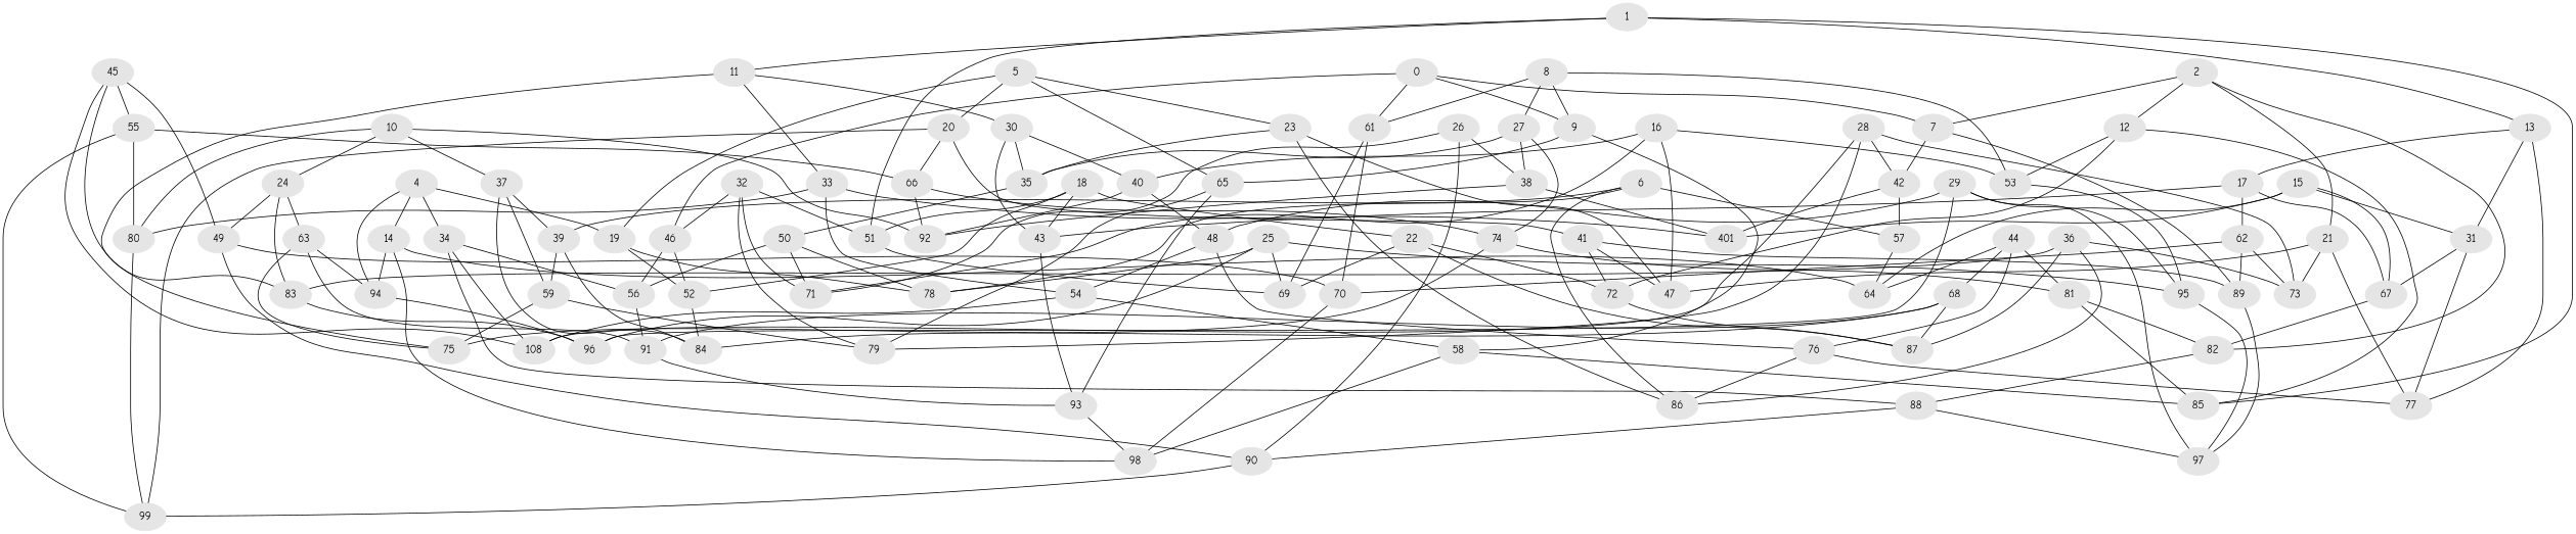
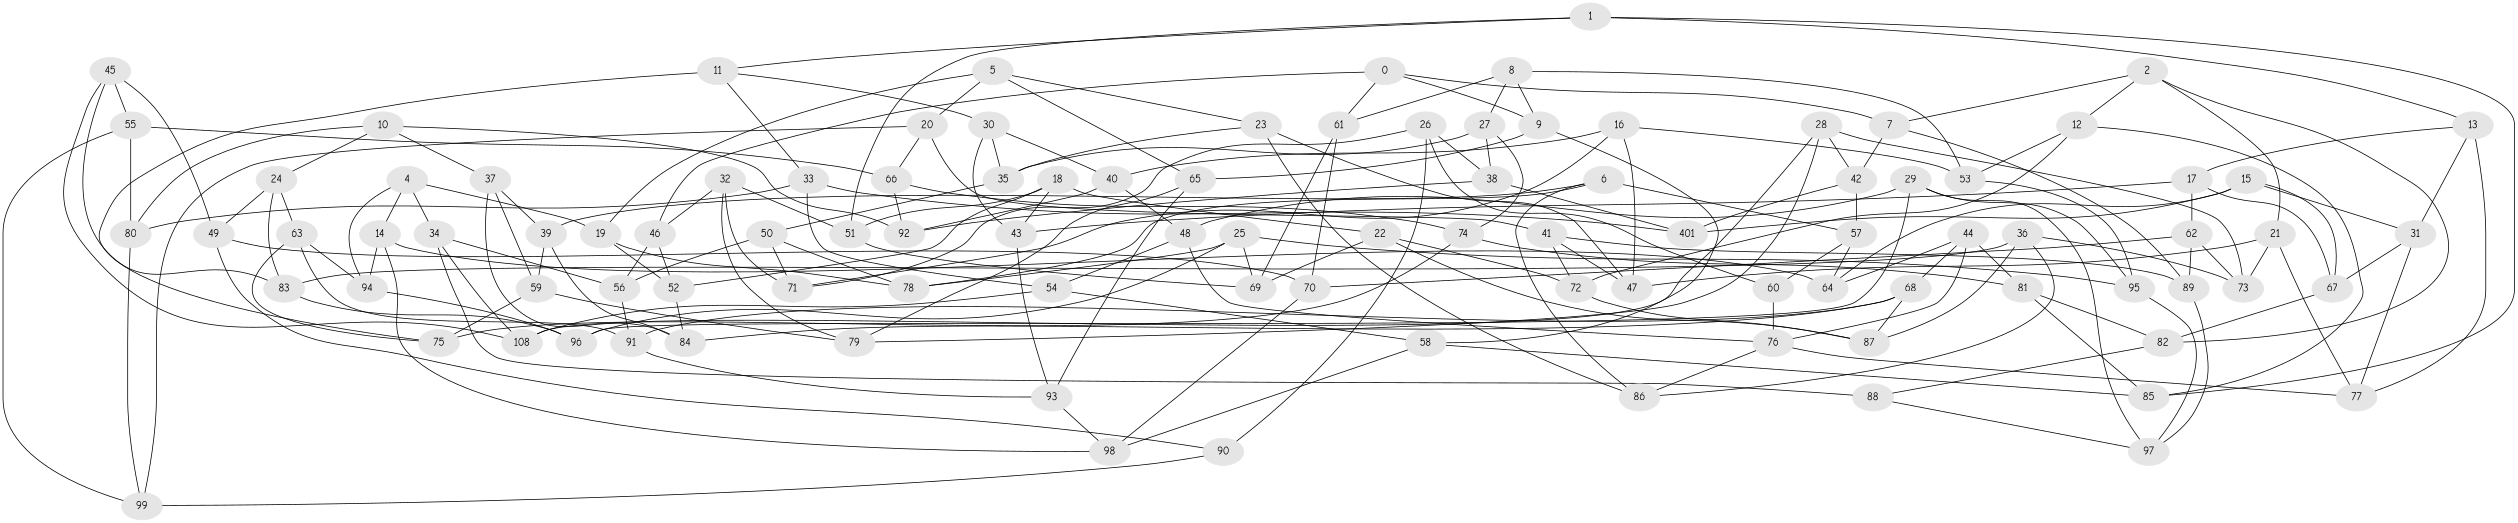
  graph {
    fontname="Comic Neue"
    node [color=gray90 fontname="Comic Neue" style=filled]
    edge [fontname="Comic Neue"]
    1
    11
    13
    51
    85
    30
    33
    75
    17
    31
    77
    69
    2
    7
    12
    21
    82
    42
    89
    53
    72
    47
    73
    88
    n25 [label=0]
    9
    46
    61
    65
    58
    52
    56
    70
    4
    14
    19
    34
    94
    64
    98
    78
    n42 [label=108]
    96
    5
    20
    23
    41
    66
    99
    86
    35
    79
    93
    6
    39
    57
    59
    84
+   60
    n60 [label=401]
    97
    8
    27
    38
    74
    95
    10
    24
    37
    80
    92
    49
    63
    83
    40
    43
    54
    87
    67
    62
    15
    16
    71
    48
    18
    22
    50
    90
    91
    25
    26
    76
    81
    28
    29
    32
    36
    44
    68
    45
    55
    1 -- 11
    1 -- 13
    1 -- 51
    1 -- 85
    11 -- 30
    11 -- 33
    11 -- 75
    13 -- 17
    13 -- 31
    13 -- 77
    51 -- 69
    30 -- 35
    30 -- 40
    30 -- 43
    33 -- n60
    33 -- 80
    33 -- 54
    17 -- 43
    17 -- 67
    17 -- 62
    31 -- 77
    31 -- 67
    2 -- 7
    2 -- 12
    2 -- 21
    2 -- 82
    7 -- 42
    7 -- 89
    12 -- 85
    12 -- 53
    12 -- 72
    21 -- 77
    21 -- 47
    21 -- 73
    82 -- 88
    42 -- 57
    42 -- n60
    89 -- 97
    53 -- 95
    72 -- 87
    88 -- 97
-   88 -- 90
    n25 -- 7
    n25 -- 9
    n25 -- 46
    n25 -- 61
    9 -- 65
    9 -- 58
    46 -- 52
    46 -- 56
    61 -- 69
    61 -- 70
    65 -- 79
    65 -- 93
    58 -- 85
    58 -- 98
    52 -- 84
    56 -- 91
    70 -- 98
    4 -- 14
    4 -- 19
    4 -- 34
    4 -- 94
    14 -- 94
    14 -- 64
    14 -- 98
    19 -- 52
    19 -- 78
    34 -- 88
    34 -- 56
    34 -- n42
    94 -- 96
    5 -- 65
    5 -- 19
    5 -- 20
    5 -- 23
    20 -- 41
    20 -- 66
    20 -- 99
    23 -- 47
    23 -- 86
    23 -- 35
    41 -- 89
    41 -- 72
    41 -- 47
    66 -- 74
    66 -- 92
    35 -- 50
    93 -- 98
    6 -- 78
    6 -- 86
    6 -- 39
    6 -- 57
    39 -- 59
    39 -- 84
    57 -- 64
+   57 -- 60
    59 -- 75
    59 -- 79
+   60 -- 76
    8 -- 53
    8 -- 9
    8 -- 61
    8 -- 27
    27 -- 35
    27 -- 38
    27 -- 74
    38 -- n60
    38 -- 92
    74 -- 75
    74 -- 81
    95 -- 97
    10 -- 24
    10 -- 37
    10 -- 80
    10 -- 92
    24 -- 49
    24 -- 63
    24 -- 83
    37 -- 39
    37 -- 59
    37 -- 84
    80 -- 99
    49 -- 70
    49 -- 90
    63 -- 75
    63 -- 94
    63 -- 91
    83 -- 96
    40 -- 92
    40 -- 48
    43 -- 93
    54 -- 58
    54 -- n42
    67 -- 82
    62 -- 89
    62 -- 73
    62 -- 70
    15 -- 31
    15 -- 64
    15 -- n60
    15 -- 67
    16 -- 53
    16 -- 47
    16 -- 40
    16 -- 71
    48 -- 54
    48 -- 76
    18 -- 51
    18 -- 52
    18 -- 43
    18 -- 22
    22 -- 69
    22 -- 72
    22 -- 87
    50 -- 56
    50 -- 78
    50 -- 71
    90 -- 99
    91 -- 93
    25 -- 69
    25 -- 78
    25 -- 96
    25 -- 95
+   26 -- 60
    26 -- 38
    26 -- 71
    26 -- 90
    76 -- 77
    76 -- 86
    81 -- 85
    81 -- 82
    28 -- 42
    28 -- 73
    28 -- n42
    28 -- 79
    29 -- 96
    29 -- 97
    29 -- 95
    29 -- 48
    32 -- 51
    32 -- 46
    32 -- 79
    32 -- 71
    36 -- 73
    36 -- 86
    36 -- 83
    36 -- 87
    44 -- 64
    44 -- 76
    44 -- 81
    44 -- 68
    68 -- 84
    68 -- 87
    68 -- 91
    45 -- n42
    45 -- 49
    45 -- 83
    45 -- 55
    55 -- 66
    55 -- 99
    55 -- 80
  }
